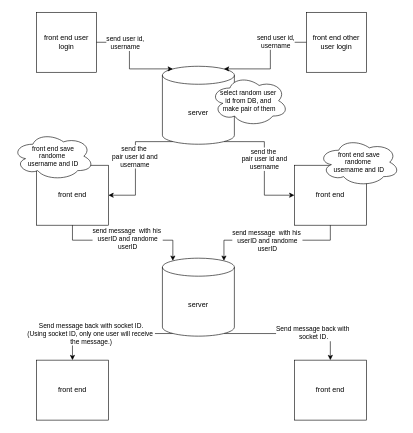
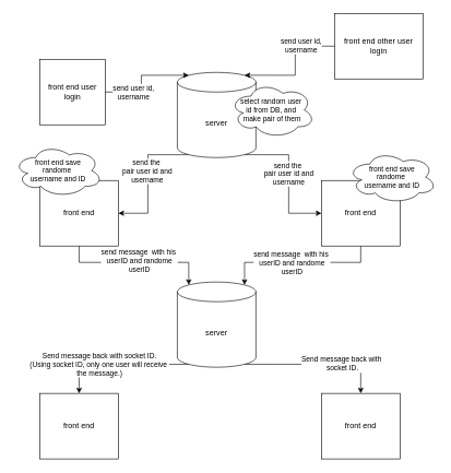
  <mxCell id="0" />
  <mxCell id="1" parent="0" />
- <mxCell id="2" value="front end user login" style="whiteSpace=wrap;html=1;aspect=fixed;" parent="1" vertex="1"><mxGeometry x="60" y="20" width="100" height="100" as="geometry" /></mxCell>
+ <mxCell id="2" value="front end user login" style="whiteSpace=wrap;html=1;aspect=fixed;" parent="1" vertex="1"><mxGeometry x="60" y="90" width="100" height="100" as="geometry" /></mxCell>
  <mxCell id="3" style="edgeStyle=orthogonalEdgeStyle;rounded=0;orthogonalLoop=1;jettySize=auto;html=1;exitX=0.145;exitY=1;exitDx=0;exitDy=-4.35;exitPerimeter=0;entryX=1;entryY=0.5;entryDx=0;entryDy=0;" edge="1" parent="1" source="9" target="11"><mxGeometry relative="1" as="geometry" /></mxCell>
  <mxCell id="4" value="&lt;span style=&quot;color: rgba(0, 0, 0, 0); font-family: monospace; font-size: 0px; text-align: start; background-color: rgb(251, 251, 251);&quot;&gt;%3CmxGraphModel%3E%3Croot%3E%3CmxCell%20id%3D%220%22%2F%3E%3CmxCell%20id%3D%221%22%20parent%3D%220%22%2F%3E%3CmxCell%20id%3D%222%22%20value%3D%22send%20the%26amp%3Bnbsp%3B%26lt%3Bdiv%26gt%3Bpair%20user%20id%20and%26lt%3B%2Fdiv%26gt%3B%26lt%3Bdiv%26gt%3Busername%26lt%3B%2Fdiv%26gt%3B%22%20style%3D%22edgeLabel%3Bhtml%3D1%3Balign%3Dcenter%3BverticalAlign%3Dmiddle%3Bresizable%3D0%3Bpoints%3D%5B%5D%3B%22%20vertex%3D%221%22%20connectable%3D%220%22%20parent%3D%221%22%3E%3CmxGeometry%20x%3D%22209.957%22%20y%3D%22272.565%22%20as%3D%22geometry%22%2F%3E%3C%2FmxCell%3E%3C%2Froot%3E%3C%2FmxGraphModel%3E&lt;/span&gt;&lt;span style=&quot;color: rgba(0, 0, 0, 0); font-family: monospace; font-size: 0px; text-align: start; background-color: rgb(251, 251, 251);&quot;&gt;%3CmxGraphModel%3E%3Croot%3E%3CmxCell%20id%3D%220%22%2F%3E%3CmxCell%20id%3D%221%22%20parent%3D%220%22%2F%3E%3CmxCell%20id%3D%222%22%20value%3D%22send%20the%26amp%3Bnbsp%3B%26lt%3Bdiv%26gt%3Bpair%20user%20id%20and%26lt%3B%2Fdiv%26gt%3B%26lt%3Bdiv%26gt%3Busername%26lt%3B%2Fdiv%26gt%3B%22%20style%3D%22edgeLabel%3Bhtml%3D1%3Balign%3Dcenter%3BverticalAlign%3Dmiddle%3Bresizable%3D0%3Bpoints%3D%5B%5D%3B%22%20vertex%3D%221%22%20connectable%3D%220%22%20parent%3D%221%22%3E%3CmxGeometry%20x%3D%22209.957%22%20y%3D%22272.565%22%20as%3D%22geometry%22%2F%3E%3C%2FmxCell%3E%3C%2Froot%3E%3C%2FmxGraphModel%3E&lt;/span&gt;" style="edgeLabel;html=1;align=center;verticalAlign=middle;resizable=0;points=[];" vertex="1" connectable="0" parent="3"><mxGeometry x="-0.079" y="-1" relative="1" as="geometry"><mxPoint as="offset" /></mxGeometry></mxCell>
  <mxCell id="5" value="send the&amp;nbsp;&lt;div&gt;pair user id and&lt;/div&gt;&lt;div&gt;username&lt;/div&gt;" style="edgeLabel;html=1;align=center;verticalAlign=middle;resizable=0;points=[];" vertex="1" connectable="0" parent="3"><mxGeometry x="-0.115" y="-2" relative="1" as="geometry"><mxPoint as="offset" /></mxGeometry></mxCell>
  <mxCell id="6" style="edgeStyle=orthogonalEdgeStyle;rounded=0;orthogonalLoop=1;jettySize=auto;html=1;exitX=0.855;exitY=1;exitDx=0;exitDy=-4.35;exitPerimeter=0;entryX=0;entryY=0.5;entryDx=0;entryDy=0;" edge="1" parent="1" source="9" target="18"><mxGeometry relative="1" as="geometry" /></mxCell>
  <mxCell id="7" value="&lt;span style=&quot;color: rgba(0, 0, 0, 0); font-family: monospace; font-size: 0px; text-align: start; background-color: rgb(251, 251, 251);&quot;&gt;%3CmxGraphModel%3E%3Croot%3E%3CmxCell%20id%3D%220%22%2F%3E%3CmxCell%20id%3D%221%22%20parent%3D%220%22%2F%3E%3CmxCell%20id%3D%222%22%20value%3D%22send%20the%26amp%3Bnbsp%3B%26lt%3Bdiv%26gt%3Bpair%20user%20id%20and%26lt%3B%2Fdiv%26gt%3B%26lt%3Bdiv%26gt%3Busername%26lt%3B%2Fdiv%26gt%3B%22%20style%3D%22edgeLabel%3Bhtml%3D1%3Balign%3Dcenter%3BverticalAlign%3Dmiddle%3Bresizable%3D0%3Bpoints%3D%5B%5D%3B%22%20vertex%3D%221%22%20connectable%3D%220%22%20parent%3D%221%22%3E%3CmxGeometry%20x%3D%22193.0%22%20y%3D%22260.296%22%20as%3D%22geometry%22%2F%3E%3C%2FmxCell%3E%3C%2Froot%3E%3C%2FmxGraphModel%3E&lt;/span&gt;" style="edgeLabel;html=1;align=center;verticalAlign=middle;resizable=0;points=[];" vertex="1" connectable="0" parent="6"><mxGeometry x="0.067" y="-1" relative="1" as="geometry"><mxPoint as="offset" /></mxGeometry></mxCell>
  <mxCell id="8" value="send the&amp;nbsp;&lt;div&gt;pair user id and&lt;/div&gt;&lt;div&gt;username&lt;/div&gt;" style="edgeLabel;html=1;align=center;verticalAlign=middle;resizable=0;points=[];" vertex="1" connectable="0" parent="6"><mxGeometry x="-0.07" y="-1" relative="1" as="geometry"><mxPoint as="offset" /></mxGeometry></mxCell>
  <mxCell id="9" value="server" style="shape=cylinder3;whiteSpace=wrap;html=1;boundedLbl=1;backgroundOutline=1;size=15;" parent="1" vertex="1"><mxGeometry x="270" y="110" width="120" height="130" as="geometry" /></mxCell>
  <mxCell id="10" value="&lt;div style=&quot;font-size: 11px;&quot;&gt;&lt;span style=&quot;background-color: initial; font-size: 11px;&quot; data-sider-select-id=&quot;f10487b1-e6b8-4db5-b138-cbee3940dc40&quot;&gt;select random&amp;nbsp;&lt;/span&gt;&lt;span style=&quot;background-color: initial; font-size: 11px;&quot;&gt;user&amp;nbsp;&lt;/span&gt;&lt;/div&gt;&lt;div style=&quot;font-size: 11px;&quot;&gt;&lt;span style=&quot;background-color: initial; font-size: 11px;&quot;&gt;id&amp;nbsp;&lt;/span&gt;&lt;span style=&quot;background-color: initial;&quot;&gt;from&amp;nbsp;&lt;/span&gt;&lt;span style=&quot;background-color: initial;&quot;&gt;DB, and&amp;nbsp;&lt;/span&gt;&lt;/div&gt;&lt;div style=&quot;font-size: 11px;&quot;&gt;&lt;span style=&quot;background-color: initial;&quot;&gt;make&amp;nbsp;&lt;/span&gt;&lt;span style=&quot;background-color: initial;&quot;&gt;pair of them&lt;/span&gt;&lt;/div&gt;" style="ellipse;shape=cloud;whiteSpace=wrap;html=1;fontSize=11;" parent="1" vertex="1"><mxGeometry x="350" y="125" width="130" height="85" as="geometry" /></mxCell>
  <mxCell id="11" value="front end" style="rounded=0;whiteSpace=wrap;html=1;" parent="1" vertex="1"><mxGeometry x="60" y="275" width="120" height="100" as="geometry" /></mxCell>
  <mxCell id="12" value="&lt;div style=&quot;font-size: 11px;&quot;&gt;&lt;span style=&quot;background-color: initial;&quot;&gt;front end save&lt;/span&gt;&lt;br&gt;&lt;/div&gt;&lt;div style=&quot;font-size: 11px;&quot;&gt;&lt;font style=&quot;font-size: 11px;&quot;&gt;randome&amp;nbsp;&lt;/font&gt;&lt;/div&gt;&lt;div style=&quot;font-size: 11px;&quot;&gt;&lt;font style=&quot;font-size: 11px;&quot;&gt;username&amp;nbsp;&lt;/font&gt;&lt;span style=&quot;background-color: initial;&quot;&gt;and ID&lt;/span&gt;&lt;/div&gt;" style="ellipse;shape=cloud;whiteSpace=wrap;html=1;" parent="1" vertex="1"><mxGeometry x="20" y="220" width="136" height="80" as="geometry" /></mxCell>
  <mxCell id="13" style="edgeStyle=orthogonalEdgeStyle;rounded=0;orthogonalLoop=1;jettySize=auto;html=1;exitX=0.145;exitY=1;exitDx=0;exitDy=-4.35;exitPerimeter=0;entryX=0.5;entryY=0;entryDx=0;entryDy=0;" edge="1" parent="1" source="17" target="29"><mxGeometry relative="1" as="geometry" /></mxCell>
  <mxCell id="14" value="&lt;div data-sider-select-id=&quot;4b093896-2470-47d0-98d6-1396ded7c34f&quot;&gt;Send message back with socket ID.&lt;/div&gt;&lt;div data-sider-select-id=&quot;959e74b2-ad3e-4542-82d4-9bf6fe0500ee&quot;&gt;(Using socket ID, only one user will receive&amp;nbsp;&lt;/div&gt;&lt;div data-sider-select-id=&quot;959e74b2-ad3e-4542-82d4-9bf6fe0500ee&quot;&gt;the message.)&lt;/div&gt;" style="edgeLabel;html=1;align=center;verticalAlign=middle;resizable=0;points=[];" vertex="1" connectable="0" parent="13"><mxGeometry x="0.297" relative="1" as="geometry"><mxPoint as="offset" /></mxGeometry></mxCell>
  <mxCell id="15" style="edgeStyle=orthogonalEdgeStyle;rounded=0;orthogonalLoop=1;jettySize=auto;html=1;exitX=0.855;exitY=1;exitDx=0;exitDy=-4.35;exitPerimeter=0;" edge="1" parent="1" source="17" target="30"><mxGeometry relative="1" as="geometry" /></mxCell>
  <mxCell id="16" value="&lt;div data-sider-select-id=&quot;4b093896-2470-47d0-98d6-1396ded7c34f&quot;&gt;Send message back with&amp;nbsp;&lt;/div&gt;&lt;div data-sider-select-id=&quot;4b093896-2470-47d0-98d6-1396ded7c34f&quot;&gt;socket ID.&lt;/div&gt;" style="edgeLabel;html=1;align=center;verticalAlign=middle;resizable=0;points=[];" vertex="1" connectable="0" parent="15"><mxGeometry x="0.344" y="1" relative="1" as="geometry"><mxPoint as="offset" /></mxGeometry></mxCell>
  <mxCell id="17" value="server" style="shape=cylinder3;whiteSpace=wrap;html=1;boundedLbl=1;backgroundOutline=1;size=15;" parent="1" vertex="1"><mxGeometry x="270" y="430" width="120" height="130" as="geometry" /></mxCell>
  <mxCell id="18" value="front end" style="rounded=0;whiteSpace=wrap;html=1;" parent="1" vertex="1"><mxGeometry x="490" y="275" width="120" height="100" as="geometry" /></mxCell>
- <mxCell id="19" value="front end other user login" style="whiteSpace=wrap;html=1;aspect=fixed;" vertex="1" parent="1"><mxGeometry x="510" y="20" width="100" height="100" as="geometry" /></mxCell>
+ <mxCell id="19" value="front end other user login" style="whiteSpace=wrap;html=1;aspect=fixed;" vertex="1" parent="1"><mxGeometry x="510" y="20" width="135" height="100" as="geometry" /></mxCell>
  <mxCell id="20" style="edgeStyle=orthogonalEdgeStyle;rounded=0;orthogonalLoop=1;jettySize=auto;html=1;entryX=0.145;entryY=0;entryDx=0;entryDy=4.35;entryPerimeter=0;" edge="1" parent="1" source="2" target="9"><mxGeometry relative="1" as="geometry" /></mxCell>
  <mxCell id="21" value="send user id,&lt;div&gt;username&lt;/div&gt;" style="edgeLabel;html=1;align=center;verticalAlign=middle;resizable=0;points=[];" vertex="1" connectable="0" parent="20"><mxGeometry x="-0.452" relative="1" as="geometry"><mxPoint as="offset" /></mxGeometry></mxCell>
  <mxCell id="22" style="edgeStyle=orthogonalEdgeStyle;rounded=0;orthogonalLoop=1;jettySize=auto;html=1;entryX=0.855;entryY=0;entryDx=0;entryDy=4.35;entryPerimeter=0;" edge="1" parent="1" source="19" target="9"><mxGeometry relative="1" as="geometry" /></mxCell>
  <mxCell id="23" value="send user id,&lt;div&gt;username&lt;/div&gt;" style="edgeLabel;html=1;align=center;verticalAlign=middle;resizable=0;points=[];" vertex="1" connectable="0" parent="22"><mxGeometry x="-0.427" y="-2" relative="1" as="geometry"><mxPoint as="offset" /></mxGeometry></mxCell>
  <mxCell id="24" style="edgeStyle=orthogonalEdgeStyle;rounded=0;orthogonalLoop=1;jettySize=auto;html=1;entryX=0.145;entryY=0;entryDx=0;entryDy=4.35;entryPerimeter=0;" edge="1" parent="1" source="11" target="17"><mxGeometry relative="1" as="geometry"><Array as="points"><mxPoint x="120" y="400" /><mxPoint x="287" y="400" /></Array></mxGeometry></mxCell>
  <mxCell id="25" value="send message&amp;nbsp; with his&amp;nbsp;&lt;div&gt;userID and randome&lt;div&gt;userID&lt;/div&gt;&lt;/div&gt;" style="edgeLabel;html=1;align=center;verticalAlign=middle;resizable=0;points=[];" vertex="1" connectable="0" parent="24"><mxGeometry x="0.02" y="3" relative="1" as="geometry"><mxPoint as="offset" /></mxGeometry></mxCell>
  <mxCell id="26" style="edgeStyle=orthogonalEdgeStyle;rounded=0;orthogonalLoop=1;jettySize=auto;html=1;entryX=0.855;entryY=0;entryDx=0;entryDy=4.35;entryPerimeter=0;" edge="1" parent="1" source="18" target="17"><mxGeometry relative="1" as="geometry"><Array as="points"><mxPoint x="550" y="400" /><mxPoint x="373" y="400" /></Array></mxGeometry></mxCell>
  <mxCell id="27" value="send message&amp;nbsp; with his&amp;nbsp;&lt;div&gt;userID and randome&lt;div&gt;userID&lt;/div&gt;&lt;/div&gt;" style="edgeLabel;html=1;align=center;verticalAlign=middle;resizable=0;points=[];" vertex="1" connectable="0" parent="26"><mxGeometry x="0.108" relative="1" as="geometry"><mxPoint as="offset" /></mxGeometry></mxCell>
  <mxCell id="28" value="&lt;div style=&quot;font-size: 11px;&quot;&gt;&lt;span style=&quot;background-color: initial;&quot;&gt;front end save&lt;/span&gt;&lt;br&gt;&lt;/div&gt;&lt;div style=&quot;font-size: 11px;&quot;&gt;&lt;font style=&quot;font-size: 11px;&quot;&gt;randome&amp;nbsp;&lt;/font&gt;&lt;/div&gt;&lt;div style=&quot;font-size: 11px;&quot;&gt;&lt;font style=&quot;font-size: 11px;&quot;&gt;username&amp;nbsp;&lt;/font&gt;&lt;span style=&quot;background-color: initial;&quot;&gt;and ID&lt;/span&gt;&lt;/div&gt;" style="ellipse;shape=cloud;whiteSpace=wrap;html=1;" vertex="1" parent="1"><mxGeometry x="530" y="230" width="136" height="80" as="geometry" /></mxCell>
  <mxCell id="29" value="front end" style="rounded=0;whiteSpace=wrap;html=1;" vertex="1" parent="1"><mxGeometry x="60" y="600" width="120" height="100" as="geometry" /></mxCell>
  <mxCell id="30" value="front end" style="rounded=0;whiteSpace=wrap;html=1;" vertex="1" parent="1"><mxGeometry x="490" y="600" width="120" height="100" as="geometry" /></mxCell>
